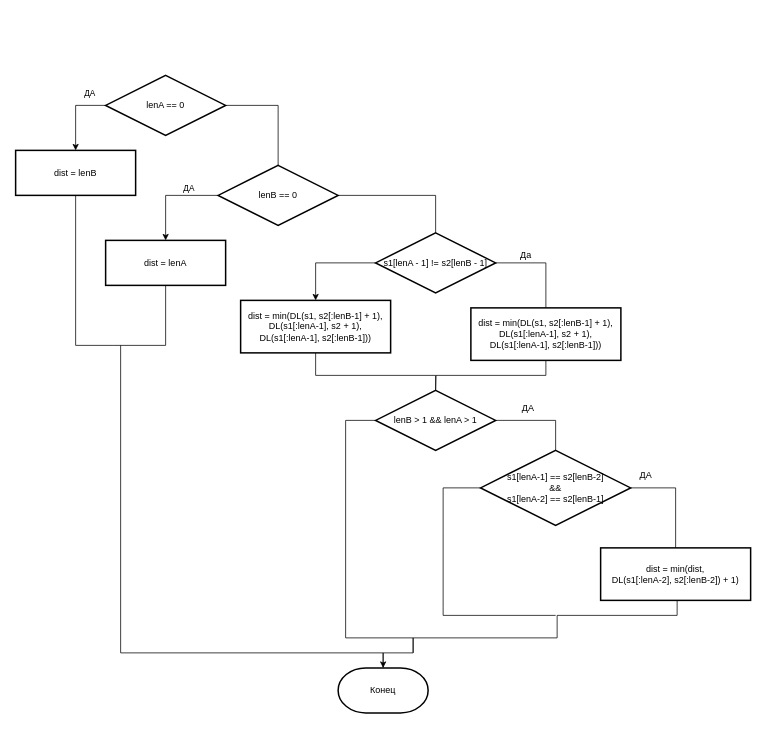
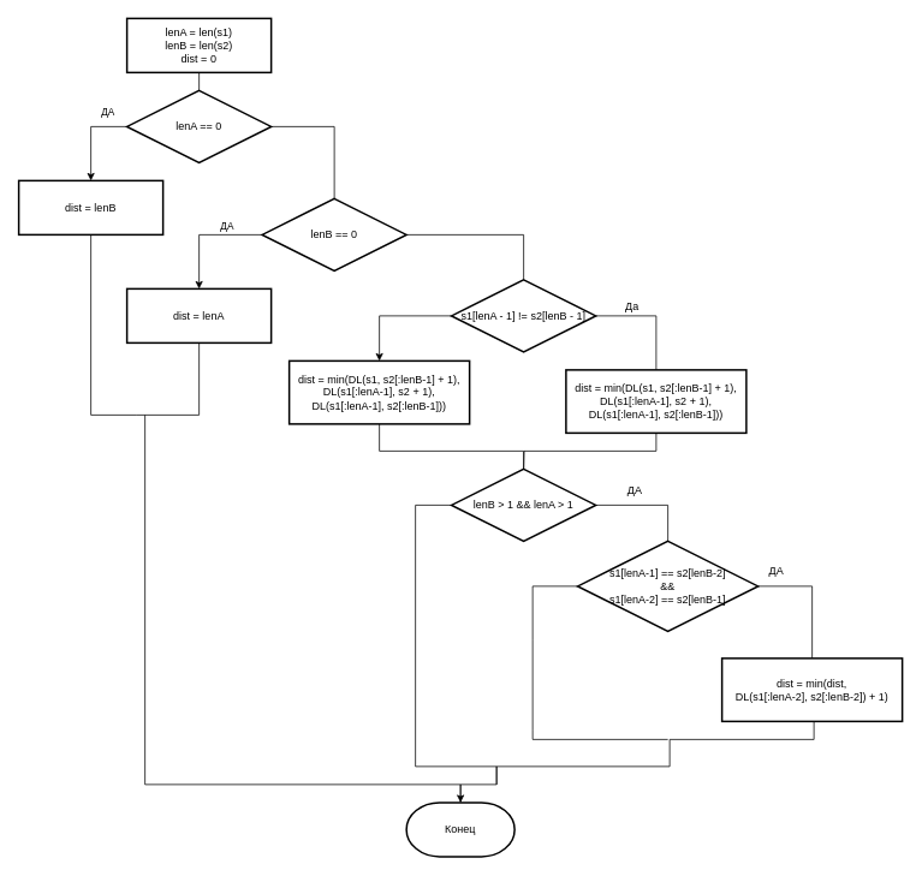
  <mxCell id="0" />
  <mxCell id="1" parent="0" />
+ <mxCell id="2" style="edgeStyle=orthogonalEdgeStyle;rounded=0;orthogonalLoop=1;jettySize=auto;html=1;exitX=0.5;exitY=1;exitDx=0;exitDy=0;entryX=0.5;entryY=0;entryDx=0;entryDy=0;endArrow=none;endFill=0;" parent="1" source="3" target="6" edge="1"><mxGeometry relative="1" as="geometry" /></mxCell>
+ <mxCell id="3" value="lenA = len(s1)&lt;br&gt;lenB = len(s2)&lt;br&gt;dist = 0" style="rounded=0;whiteSpace=wrap;html=1;strokeWidth=2;" parent="1" vertex="1"><mxGeometry x="140" y="20" width="160" height="60" as="geometry" /></mxCell>
  <mxCell id="4" style="edgeStyle=orthogonalEdgeStyle;rounded=0;orthogonalLoop=1;jettySize=auto;html=1;exitX=1;exitY=0.5;exitDx=0;exitDy=0;entryX=0.5;entryY=0;entryDx=0;entryDy=0;endArrow=none;endFill=0;" parent="1" source="6" target="10" edge="1"><mxGeometry relative="1" as="geometry"><mxPoint x="360" y="200" as="targetPoint" /></mxGeometry></mxCell>
  <mxCell id="5" style="edgeStyle=orthogonalEdgeStyle;rounded=0;orthogonalLoop=1;jettySize=auto;html=1;exitX=0;exitY=0.5;exitDx=0;exitDy=0;entryX=0.5;entryY=0;entryDx=0;entryDy=0;endArrow=classic;endFill=1;" parent="1" source="6" target="30" edge="1"><mxGeometry relative="1" as="geometry" /></mxCell>
  <mxCell id="6" value="lenA == 0" style="rhombus;whiteSpace=wrap;html=1;strokeWidth=2;" parent="1" vertex="1"><mxGeometry x="140" y="100" width="160" height="80" as="geometry" /></mxCell>
  <mxCell id="7" style="edgeStyle=orthogonalEdgeStyle;rounded=0;orthogonalLoop=1;jettySize=auto;html=1;exitX=0;exitY=0.5;exitDx=0;exitDy=0;entryX=0.5;entryY=0;entryDx=0;entryDy=0;" parent="1" source="10" target="11" edge="1"><mxGeometry relative="1" as="geometry" /></mxCell>
  <mxCell id="8" value="ДА" style="edgeLabel;html=1;align=center;verticalAlign=middle;resizable=0;points=[];" parent="7" vertex="1" connectable="0"><mxGeometry x="-0.246" y="2" relative="1" as="geometry"><mxPoint x="9" y="-12" as="offset" /></mxGeometry></mxCell>
  <mxCell id="9" style="edgeStyle=orthogonalEdgeStyle;rounded=0;orthogonalLoop=1;jettySize=auto;html=1;exitX=1;exitY=0.5;exitDx=0;exitDy=0;entryX=0.5;entryY=0;entryDx=0;entryDy=0;endArrow=none;endFill=0;" parent="1" source="10" target="17" edge="1"><mxGeometry relative="1" as="geometry" /></mxCell>
  <mxCell id="10" value="lenB == 0" style="rhombus;whiteSpace=wrap;html=1;strokeWidth=2;" parent="1" vertex="1"><mxGeometry x="290" y="220" width="160" height="80" as="geometry" /></mxCell>
  <mxCell id="11" value="dist = lenA" style="rounded=0;whiteSpace=wrap;html=1;strokeWidth=2;" parent="1" vertex="1"><mxGeometry x="140" y="320" width="160" height="60" as="geometry" /></mxCell>
  <mxCell id="12" value="Конец" style="strokeWidth=2;html=1;shape=mxgraph.flowchart.terminator;whiteSpace=wrap;" parent="1" vertex="1"><mxGeometry x="450" y="890" width="120" height="60" as="geometry" /></mxCell>
  <mxCell id="13" style="edgeStyle=orthogonalEdgeStyle;rounded=0;orthogonalLoop=1;jettySize=auto;html=1;exitX=0.5;exitY=1;exitDx=0;exitDy=0;endArrow=none;endFill=0;" parent="1" source="14" target="23" edge="1"><mxGeometry relative="1" as="geometry"><Array as="points"><mxPoint x="420" y="500" /><mxPoint x="580" y="500" /></Array></mxGeometry></mxCell>
  <mxCell id="14" value="dist = min(DL(s1, s2[:lenB-1] + 1), DL(s1[:lenA-1], s2 + 1),&lt;br&gt;DL(s1[:lenA-1], s2[:lenB-1]))" style="rounded=0;whiteSpace=wrap;html=1;strokeWidth=2;" parent="1" vertex="1"><mxGeometry x="320" y="400" width="200" height="70" as="geometry" /></mxCell>
  <mxCell id="15" style="edgeStyle=orthogonalEdgeStyle;rounded=0;orthogonalLoop=1;jettySize=auto;html=1;exitX=0;exitY=0.5;exitDx=0;exitDy=0;entryX=0.5;entryY=0;entryDx=0;entryDy=0;" parent="1" source="17" target="14" edge="1"><mxGeometry relative="1" as="geometry" /></mxCell>
  <mxCell id="16" value="Да" style="edgeStyle=orthogonalEdgeStyle;rounded=0;orthogonalLoop=1;jettySize=auto;html=1;exitX=1;exitY=0.5;exitDx=0;exitDy=0;fontSize=12;endArrow=none;endFill=0;" parent="1" source="17" target="19" edge="1"><mxGeometry x="-0.37" y="10" relative="1" as="geometry"><mxPoint as="offset" /></mxGeometry></mxCell>
  <mxCell id="17" value="s1[lenA - 1] != s2[lenB - 1]" style="rhombus;whiteSpace=wrap;html=1;strokeWidth=2;" parent="1" vertex="1"><mxGeometry x="500" y="310" width="160" height="80" as="geometry" /></mxCell>
  <mxCell id="18" style="edgeStyle=orthogonalEdgeStyle;rounded=0;orthogonalLoop=1;jettySize=auto;html=1;exitX=0.5;exitY=1;exitDx=0;exitDy=0;endArrow=none;endFill=0;" parent="1" source="19" edge="1"><mxGeometry relative="1" as="geometry"><mxPoint x="580" y="520" as="targetPoint" /></mxGeometry></mxCell>
  <mxCell id="19" value="dist = min(DL(s1, s2[:lenB-1] + 1), DL(s1[:lenA-1], s2 + 1),&lt;br&gt;DL(s1[:lenA-1], s2[:lenB-1]))" style="rounded=0;whiteSpace=wrap;html=1;strokeWidth=2;" parent="1" vertex="1"><mxGeometry x="627" y="410" width="200" height="70" as="geometry" /></mxCell>
  <mxCell id="20" style="edgeStyle=orthogonalEdgeStyle;rounded=0;orthogonalLoop=1;jettySize=auto;html=1;exitX=1;exitY=0.5;exitDx=0;exitDy=0;entryX=0.5;entryY=0;entryDx=0;entryDy=0;endArrow=none;endFill=0;" parent="1" source="23" target="25" edge="1"><mxGeometry relative="1" as="geometry" /></mxCell>
  <mxCell id="21" value="ДА" style="edgeLabel;html=1;align=center;verticalAlign=middle;resizable=0;points=[];fontSize=12;" parent="20" vertex="1" connectable="0"><mxGeometry x="-0.306" y="5" relative="1" as="geometry"><mxPoint y="-12" as="offset" /></mxGeometry></mxCell>
  <mxCell id="22" style="edgeStyle=orthogonalEdgeStyle;rounded=0;orthogonalLoop=1;jettySize=auto;html=1;exitX=0;exitY=0.5;exitDx=0;exitDy=0;entryX=0.5;entryY=0;entryDx=0;entryDy=0;entryPerimeter=0;" parent="1" source="23" target="12" edge="1"><mxGeometry relative="1" as="geometry"><mxPoint x="490" y="870" as="targetPoint" /><Array as="points"><mxPoint x="460" y="560" /><mxPoint x="460" y="850" /><mxPoint x="550" y="850" /><mxPoint x="550" y="870" /><mxPoint x="510" y="870" /></Array></mxGeometry></mxCell>
  <mxCell id="23" value="lenB &amp;gt; 1 &amp;amp;&amp;amp; lenA &amp;gt; 1" style="rhombus;whiteSpace=wrap;html=1;strokeWidth=2;" parent="1" vertex="1"><mxGeometry x="500" y="520" width="160" height="80" as="geometry" /></mxCell>
  <mxCell id="24" style="edgeStyle=orthogonalEdgeStyle;rounded=0;orthogonalLoop=1;jettySize=auto;html=1;exitX=1;exitY=0.5;exitDx=0;exitDy=0;entryX=0.5;entryY=0;entryDx=0;entryDy=0;endArrow=none;endFill=0;" parent="1" source="25" target="27" edge="1"><mxGeometry relative="1" as="geometry" /></mxCell>
  <mxCell id="25" value="s1[lenA-1] == s2[lenB-2]&lt;br&gt;&amp;amp;&amp;amp;&lt;br&gt;s1[lenA-2] == s2[lenB-1]" style="rhombus;whiteSpace=wrap;html=1;strokeWidth=2;" parent="1" vertex="1"><mxGeometry x="640" y="600" width="200" height="100" as="geometry" /></mxCell>
  <mxCell id="26" style="edgeStyle=orthogonalEdgeStyle;rounded=0;orthogonalLoop=1;jettySize=auto;html=1;exitX=0.5;exitY=1;exitDx=0;exitDy=0;endArrow=none;endFill=0;" parent="1" edge="1"><mxGeometry relative="1" as="geometry"><mxPoint x="550" y="870" as="targetPoint" /><mxPoint x="902" y="790" as="sourcePoint" /><Array as="points"><mxPoint x="902" y="820" /><mxPoint x="742" y="820" /><mxPoint x="742" y="850" /><mxPoint x="550" y="850" /></Array></mxGeometry></mxCell>
  <mxCell id="27" value="dist = min(dist,&lt;br&gt;DL(s1[:lenA-2], s2[:lenB-2]) + 1)" style="rounded=0;whiteSpace=wrap;html=1;strokeWidth=2;" parent="1" vertex="1"><mxGeometry x="800" y="730" width="200" height="70" as="geometry" /></mxCell>
  <mxCell id="28" value="" style="endArrow=none;html=1;rounded=0;exitX=0;exitY=0.5;exitDx=0;exitDy=0;endFill=0;" parent="1" source="25" edge="1"><mxGeometry width="50" height="50" relative="1" as="geometry"><mxPoint x="630" y="655" as="sourcePoint" /><mxPoint x="740" y="820" as="targetPoint" /><Array as="points"><mxPoint x="590" y="650" /><mxPoint x="590" y="710" /><mxPoint x="590" y="810" /><mxPoint x="590" y="820" /></Array></mxGeometry></mxCell>
  <mxCell id="29" style="edgeStyle=orthogonalEdgeStyle;rounded=0;orthogonalLoop=1;jettySize=auto;html=1;exitX=0.5;exitY=1;exitDx=0;exitDy=0;endArrow=none;endFill=0;" parent="1" source="30" edge="1"><mxGeometry relative="1" as="geometry"><mxPoint x="150" y="460" as="targetPoint" /><Array as="points"><mxPoint x="100" y="460" /></Array></mxGeometry></mxCell>
  <mxCell id="30" value="dist = lenB" style="rounded=0;whiteSpace=wrap;html=1;strokeWidth=2;" parent="1" vertex="1"><mxGeometry x="20" y="200" width="160" height="60" as="geometry" /></mxCell>
  <mxCell id="31" value="&lt;span style=&quot;caret-color: rgb(0, 0, 0); color: rgb(0, 0, 0); font-family: Helvetica; font-size: 11px; font-style: normal; font-variant-caps: normal; font-weight: 400; letter-spacing: normal; text-align: center; text-indent: 0px; text-transform: none; word-spacing: 0px; -webkit-text-stroke-width: 0px; background-color: rgb(255, 255, 255); text-decoration: none; float: none; display: inline !important;&quot;&gt;ДА&lt;/span&gt;" style="text;whiteSpace=wrap;html=1;" parent="1" vertex="1"><mxGeometry x="110" y="110" width="50" height="40" as="geometry" /></mxCell>
  <mxCell id="32" value="" style="endArrow=none;html=1;rounded=0;exitX=0.5;exitY=1;exitDx=0;exitDy=0;endFill=0;" parent="1" source="11" edge="1"><mxGeometry width="50" height="50" relative="1" as="geometry"><mxPoint x="520" y="600" as="sourcePoint" /><mxPoint x="150" y="460" as="targetPoint" /><Array as="points"><mxPoint x="220" y="460" /></Array></mxGeometry></mxCell>
  <mxCell id="33" value="" style="endArrow=none;html=1;rounded=0;entryX=0.5;entryY=0;entryDx=0;entryDy=0;entryPerimeter=0;endFill=0;" parent="1" target="12" edge="1"><mxGeometry width="50" height="50" relative="1" as="geometry"><mxPoint x="160" y="460" as="sourcePoint" /><mxPoint x="570" y="550" as="targetPoint" /><Array as="points"><mxPoint x="160" y="870" /><mxPoint x="510" y="870" /></Array></mxGeometry></mxCell>
  <mxCell id="34" value="ДА" style="text;html=1;align=center;verticalAlign=middle;resizable=0;points=[];autosize=1;strokeColor=none;fillColor=none;" parent="1" vertex="1"><mxGeometry x="840" y="618" width="40" height="30" as="geometry" /></mxCell>
